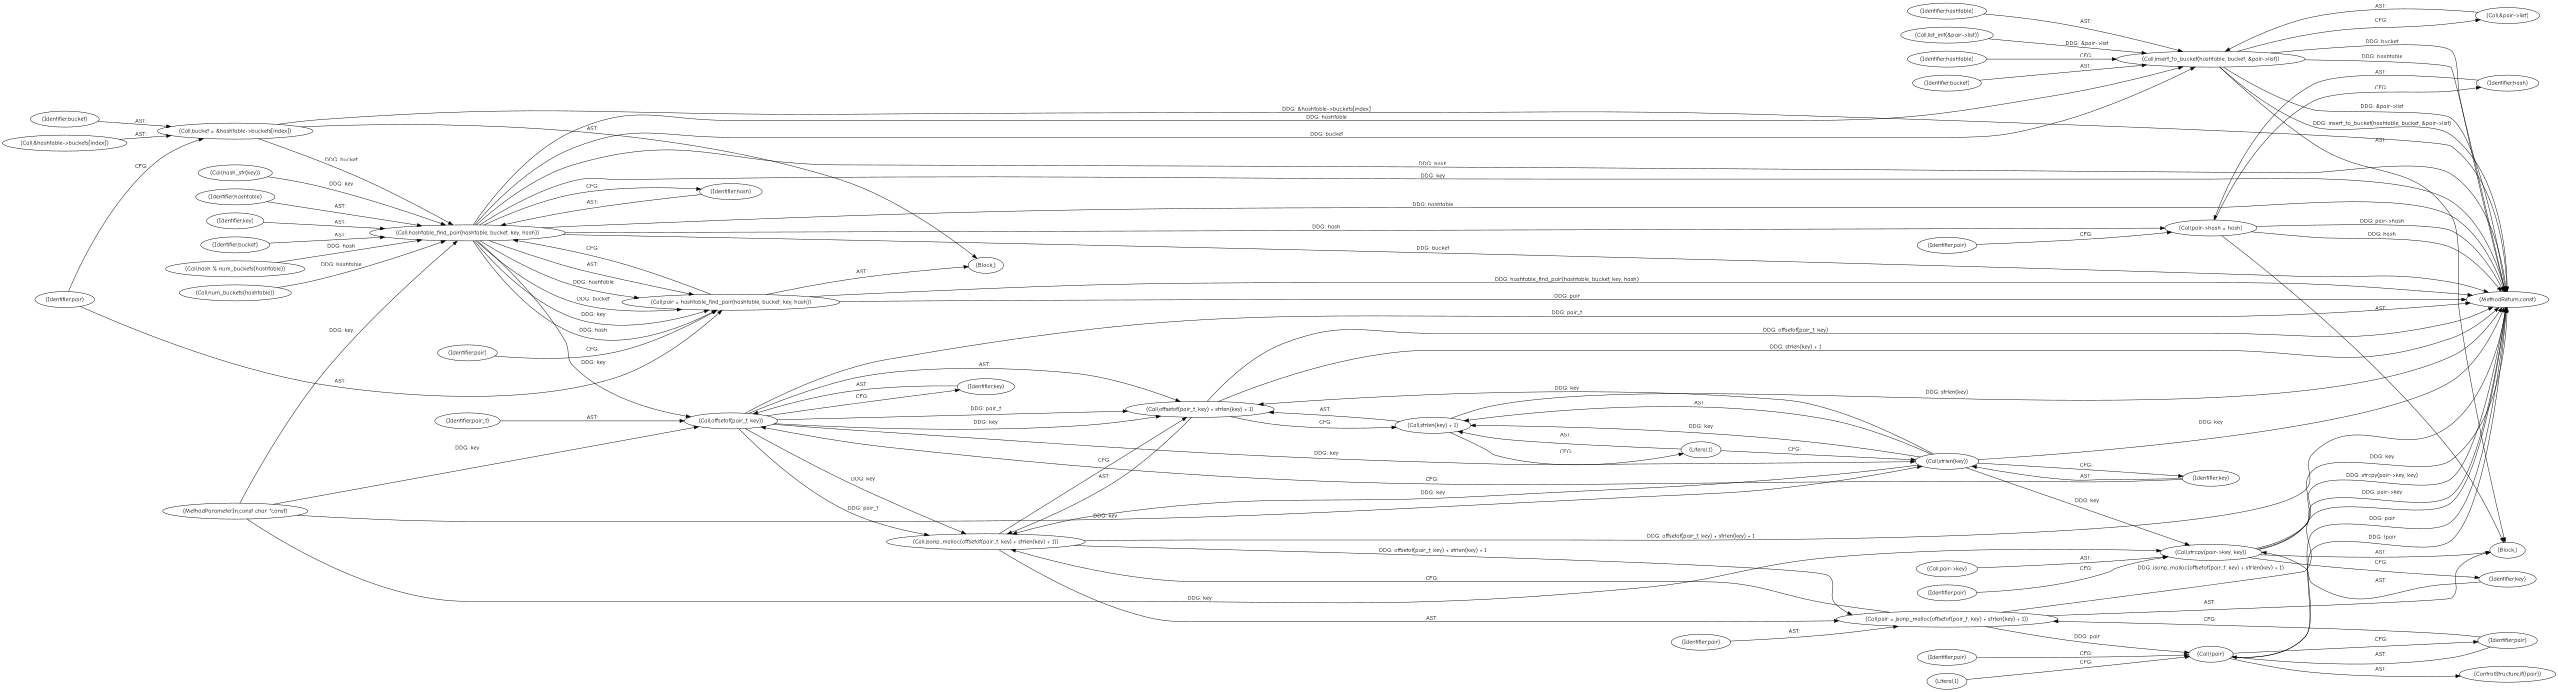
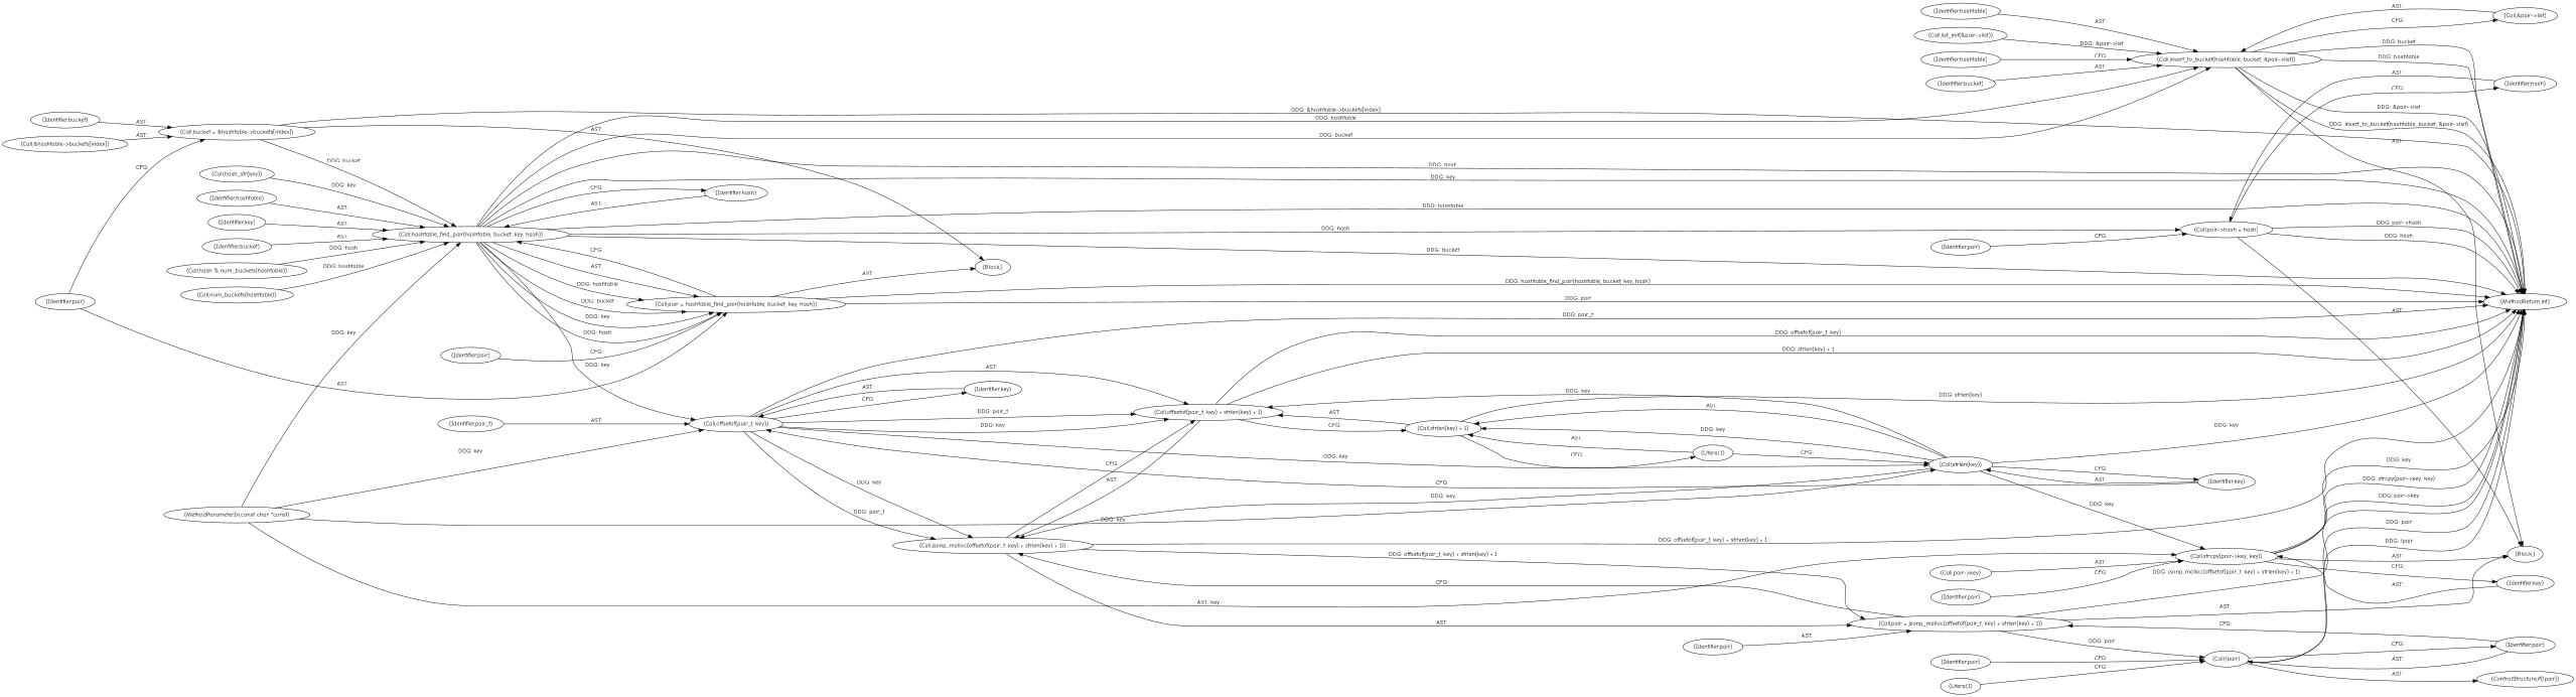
  digraph {
    fontname="Comic Neue"
    rankdir=LR
    node [fontname="Comic Neue"]
    edge [fontname="Comic Neue"]
    n1 [label="(Call,bucket = &hashtable->buckets[index])"]
    n2 [label="(Call,hashtable_find_pair(hashtable, bucket, key, hash))"]
-   n3 [label="(MethodReturn,const)"]
+   n3 [label="(MethodReturn,int)"]
    n4 [label="(Block,)"]
    n5 [label="(Call,pair = hashtable_find_pair(hashtable, bucket, key, hash))"]
    n6 [label="(Call,offsetof(pair_t, key))"]
    n7 [label="(Call,pair->hash = hash)"]
    n8 [label="(Call,insert_to_bucket(hashtable, bucket, &pair->list))"]
    n9 [label="(Identifier,hash)"]
    n10 [label="(Call,&hashtable->buckets[index])"]
    n11 [label="(Call,jsonp_malloc(offsetof(pair_t, key) + strlen(key) + 1))"]
    n12 [label="(Call,offsetof(pair_t, key) + strlen(key) + 1)"]
    n13 [label="(Call,strlen(key))"]
    n14 [label="(Identifier,key)"]
    n15 [label="(Block,)"]
    n16 [label="(Identifier,hash)"]
    n17 [label="(Call,&pair->list)"]
    n18 [label="(Call,pair = jsonp_malloc(offsetof(pair_t, key) + strlen(key) + 1))"]
    n19 [label="(Call,strlen(key) + 1)"]
    n20 [label="(Call,strcpy(pair->key, key))"]
    n21 [label="(Identifier,key)"]
    n22 [label="(Call,!pair)"]
    n23 [label="(Identifier,pair)"]
    n24 [label="(ControlStructure,if(!pair))"]
    n25 [label="(Literal,1)"]
    n26 [label="(Identifier,key)"]
    n27 [label="(Call,num_buckets(hashtable))"]
    n28 [label="(Call,pair->key)"]
    n29 [label="(Identifier,pair)"]
    n30 [label="(Call,hash_str(key))"]
    n31 [label="(Identifier,pair)"]
    n32 [label="(Identifier,pair)"]
    n33 [label="(Identifier,hashtable)"]
    n34 [label="(Call,list_init(&pair->list))"]
    n35 [label="(Identifier,hashtable)"]
    n36 [label="(Identifier,hashtable)"]
    n37 [label="(Identifier,key)"]
    n38 [label="(Literal,1)"]
    n39 [label="(Identifier,pair)"]
    n40 [label="(Identifier,bucket)"]
    n41 [label="(Identifier,bucket)"]
    n42 [label="(Call,hash % num_buckets(hashtable))"]
    n43 [label="(MethodParameterIn,const char *const)"]
    n44 [label="(Identifier,pair)"]
    n45 [label="(Identifier,pair_t)"]
    n46 [label="(Identifier,pair)"]
    n47 [label="(Identifier,bucket)"]
    n1 -> n2 [label="DDG: bucket"]
    n1 -> n3 [label="DDG: &hashtable->buckets[index]"]
    n1 -> n4 [label="AST: "]
    n2 -> n3 [label="DDG: hash"]
    n2 -> n3 [label="DDG: key"]
    n2 -> n3 [label="DDG: hashtable"]
    n2 -> n3 [label="DDG: bucket"]
    n2 -> n5 [label="AST: "]
    n2 -> n5 [label="DDG: hashtable"]
    n2 -> n5 [label="DDG: bucket"]
    n2 -> n5 [label="DDG: key"]
    n2 -> n5 [label="DDG: hash"]
    n2 -> n6 [label="DDG: key"]
    n2 -> n7 [label="DDG: hash"]
    n2 -> n8 [label="DDG: hashtable"]
    n2 -> n8 [label="DDG: bucket"]
    n2 -> n9 [label="CFG: "]
    n5 -> n2 [label="CFG: "]
    n5 -> n3 [label="DDG: pair"]
    n5 -> n3 [label="DDG: hashtable_find_pair(hashtable, bucket, key, hash)"]
    n5 -> n4 [label="AST: "]
    n6 -> n3 [label="DDG: pair_t"]
    n6 -> n11 [label="DDG: pair_t"]
    n6 -> n11 [label="DDG: key"]
    n6 -> n12 [label="AST: "]
    n6 -> n12 [label="DDG: pair_t"]
    n6 -> n12 [label="DDG: key"]
    n6 -> n13 [label="DDG: key"]
    n6 -> n14 [label="CFG: "]
    n7 -> n3 [label="DDG: hash"]
    n7 -> n3 [label="DDG: pair->hash"]
    n7 -> n15 [label="AST: "]
    n7 -> n16 [label="CFG: "]
    n8 -> n3 [label="DDG: &pair->list"]
    n8 -> n3 [label="DDG: insert_to_bucket(hashtable, bucket, &pair->list)"]
    n8 -> n3 [label="DDG: bucket"]
    n8 -> n3 [label="DDG: hashtable"]
    n8 -> n15 [label="AST: "]
    n8 -> n17 [label="CFG: "]
    n9 -> n2 [label="AST: "]
    n10 -> n1 [label="AST: "]
    n11 -> n3 [label="DDG: offsetof(pair_t, key) + strlen(key) + 1"]
    n11 -> n12 [label="CFG: "]
    n11 -> n18 [label="AST: "]
    n11 -> n18 [label="DDG: offsetof(pair_t, key) + strlen(key) + 1"]
    n12 -> n3 [label="DDG: offsetof(pair_t, key)"]
    n12 -> n3 [label="DDG: strlen(key) + 1"]
    n12 -> n11 [label="AST: "]
    n12 -> n19 [label="CFG: "]
    n13 -> n3 [label="DDG: key"]
    n13 -> n11 [label="DDG: key"]
    n13 -> n12 [label="DDG: key"]
    n13 -> n19 [label="AST: "]
    n13 -> n19 [label="DDG: key"]
    n13 -> n20 [label="DDG: key"]
    n13 -> n21 [label="CFG: "]
    n14 -> n6 [label="AST: "]
    n16 -> n7 [label="AST: "]
    n17 -> n8 [label="AST: "]
    n18 -> n3 [label="DDG: jsonp_malloc(offsetof(pair_t, key) + strlen(key) + 1)"]
    n18 -> n11 [label="CFG: "]
    n18 -> n15 [label="AST: "]
    n18 -> n22 [label="DDG: pair"]
    n19 -> n3 [label="DDG: strlen(key)"]
    n19 -> n12 [label="AST: "]
    n19 -> n25 [label="CFG: "]
    n20 -> n3 [label="DDG: key"]
    n20 -> n3 [label="DDG: strcpy(pair->key, key)"]
    n20 -> n3 [label="DDG: pair->key"]
    n20 -> n15 [label="AST: "]
    n20 -> n26 [label="CFG: "]
    n21 -> n6 [label="CFG: "]
    n21 -> n13 [label="AST: "]
    n22 -> n3 [label="DDG: pair"]
    n22 -> n3 [label="DDG: !pair"]
    n22 -> n23 [label="CFG: "]
    n22 -> n24 [label="AST: "]
    n23 -> n18 [label="CFG: "]
    n23 -> n22 [label="AST: "]
    n25 -> n13 [label="CFG: "]
    n25 -> n19 [label="AST: "]
    n26 -> n20 [label="AST: "]
    n27 -> n2 [label="DDG: hashtable"]
    n28 -> n20 [label="AST: "]
    n29 -> n20 [label="CFG: "]
    n30 -> n2 [label="DDG: key"]
    n31 -> n22 [label="CFG: "]
    n32 -> n1 [label="CFG: "]
    n32 -> n5 [label="AST: "]
    n33 -> n8 [label="AST: "]
    n34 -> n8 [label="DDG: &pair->list"]
    n35 -> n2 [label="AST: "]
    n36 -> n8 [label="CFG: "]
    n37 -> n2 [label="AST: "]
    n38 -> n22 [label="CFG: "]
    n39 -> n7 [label="CFG: "]
    n40 -> n8 [label="AST: "]
    n41 -> n2 [label="AST: "]
    n42 -> n2 [label="DDG: hash"]
    n43 -> n2 [label="DDG: key"]
    n43 -> n6 [label="DDG: key"]
    n43 -> n13 [label="DDG: key"]
-   n43 -> n20 [label="DDG: key"]
+   n43 -> n20 [label="AST: key"]
    n44 -> n5 [label="CFG: "]
    n45 -> n6 [label="AST: "]
    n46 -> n18 [label="AST: "]
    n47 -> n1 [label="AST: "]
  }
